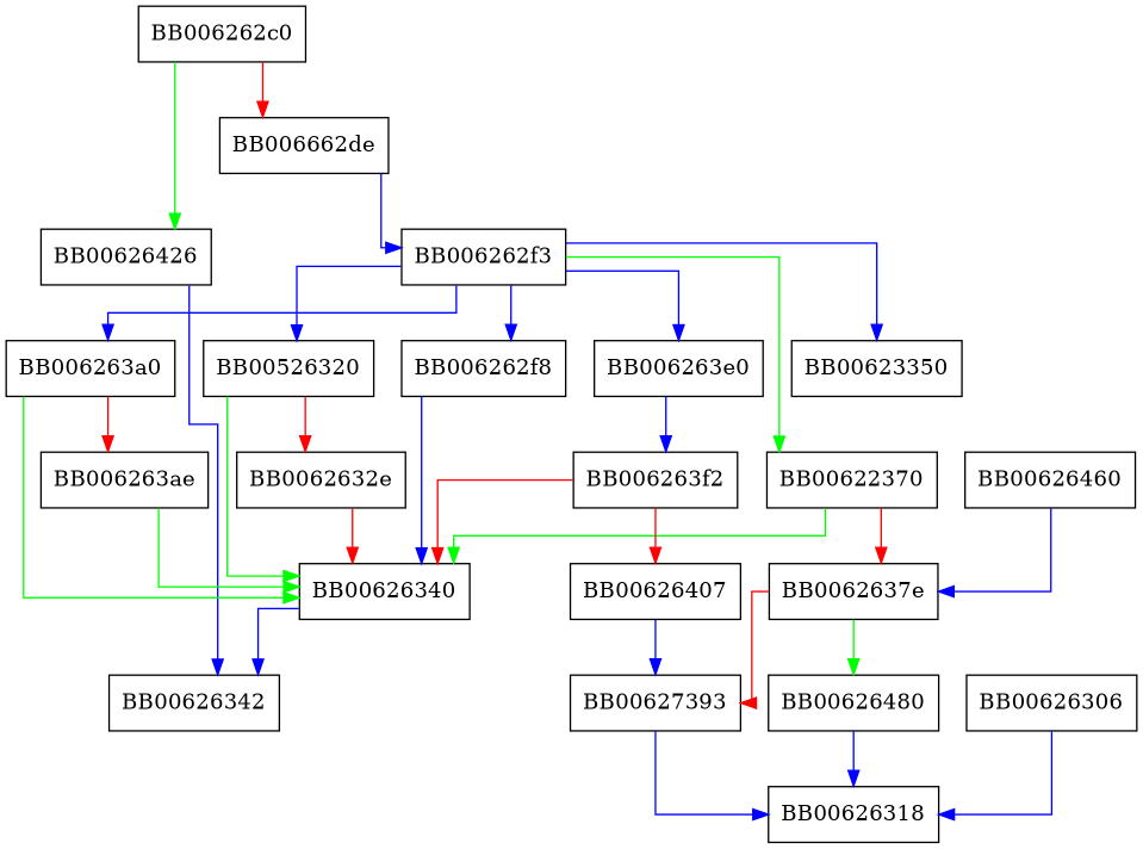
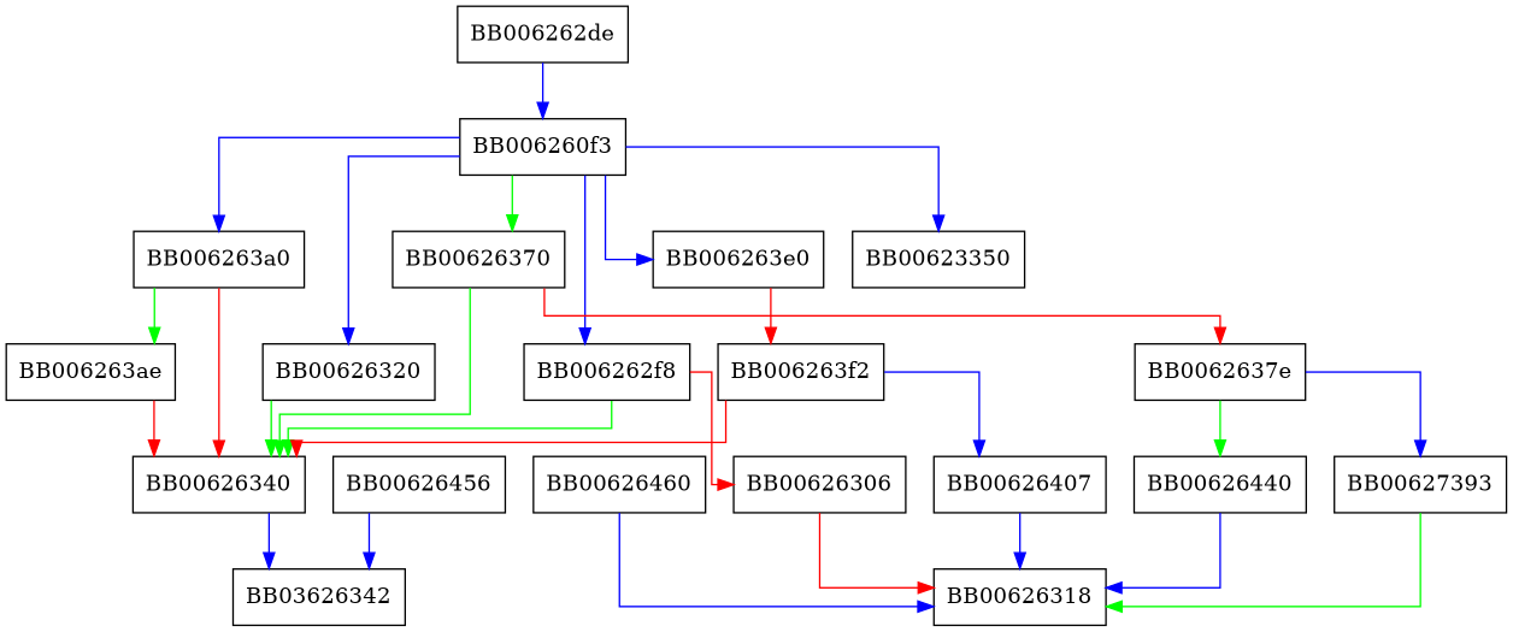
  digraph {
    splines=ortho
    node [shape=box]
    edge [color=blue]
-   BB006262c0
-   BB00626426
-   BB006262de [label=BB006662de]
-   BB00626342
-   BB006262f3
+   BB00626426 [label=BB00626456]
+   BB006262de
+   BB00626342 [label=BB03626342]
+   BB006262f3 [label=BB006260f3]
    n6 [label=BB00623350]
-   BB00626370 [label=BB00622370]
+   BB00626370
    BB006263a0
    BB006263e0
    BB006262f8
-   BB00626320 [label=BB00526320]
+   BB00626320
    BB00626340
    BB0062637e
    BB006263ae
    BB006263f2
    BB00626306
-   BB0062632e
-   BB00626480
+   BB00626480 [label=BB00626440]
    n19 [label=BB00627393]
    BB00626407
    BB00626318
    BB00626460
-   BB006262c0 -> BB00626426 [color=green]
-   BB006262c0 -> BB006262de [color=red]
    BB00626426 -> BB00626342
    BB006262de -> BB006262f3
    BB006262f3 -> n6
    BB006262f3 -> BB00626370 [color=green]
    BB006262f3 -> BB006263a0
    BB006262f3 -> BB006263e0
    BB006262f3 -> BB006262f8
    BB006262f3 -> BB00626320
    BB00626370 -> BB00626340 [color=green]
    BB00626370 -> BB0062637e [color=red]
-   BB006263a0 -> BB00626340 [color=green]
-   BB006263a0 -> BB006263ae [color=red]
-   BB006263e0 -> BB006263f2
-   BB006262f8 -> BB00626340
+   BB006263a0 -> BB00626340 [color=red]
+   BB006263a0 -> BB006263ae [color=green]
+   BB006263e0 -> BB006263f2 [color=red]
+   BB006262f8 -> BB00626340 [color=green]
+   BB006262f8 -> BB00626306 [color=red]
    BB00626320 -> BB00626340 [color=green]
-   BB00626320 -> BB0062632e [color=red]
    BB00626340 -> BB00626342
    BB0062637e -> BB00626480 [color=green]
-   BB0062637e -> n19 [color=red]
-   BB006263ae -> BB00626340 [color=green]
+   BB0062637e -> n19
+   BB006263ae -> BB00626340 [color=red]
    BB006263f2 -> BB00626340 [color=red]
-   BB006263f2 -> BB00626407 [color=red]
-   BB00626306 -> BB00626318
-   BB0062632e -> BB00626340 [color=red]
+   BB006263f2 -> BB00626407
+   BB00626306 -> BB00626318 [color=red]
    BB00626480 -> BB00626318
-   n19 -> BB00626318
-   BB00626407 -> n19
-   BB00626460 -> BB0062637e
+   n19 -> BB00626318 [color=green]
+   BB00626407 -> BB00626318
+   BB00626460 -> BB00626318
  }
